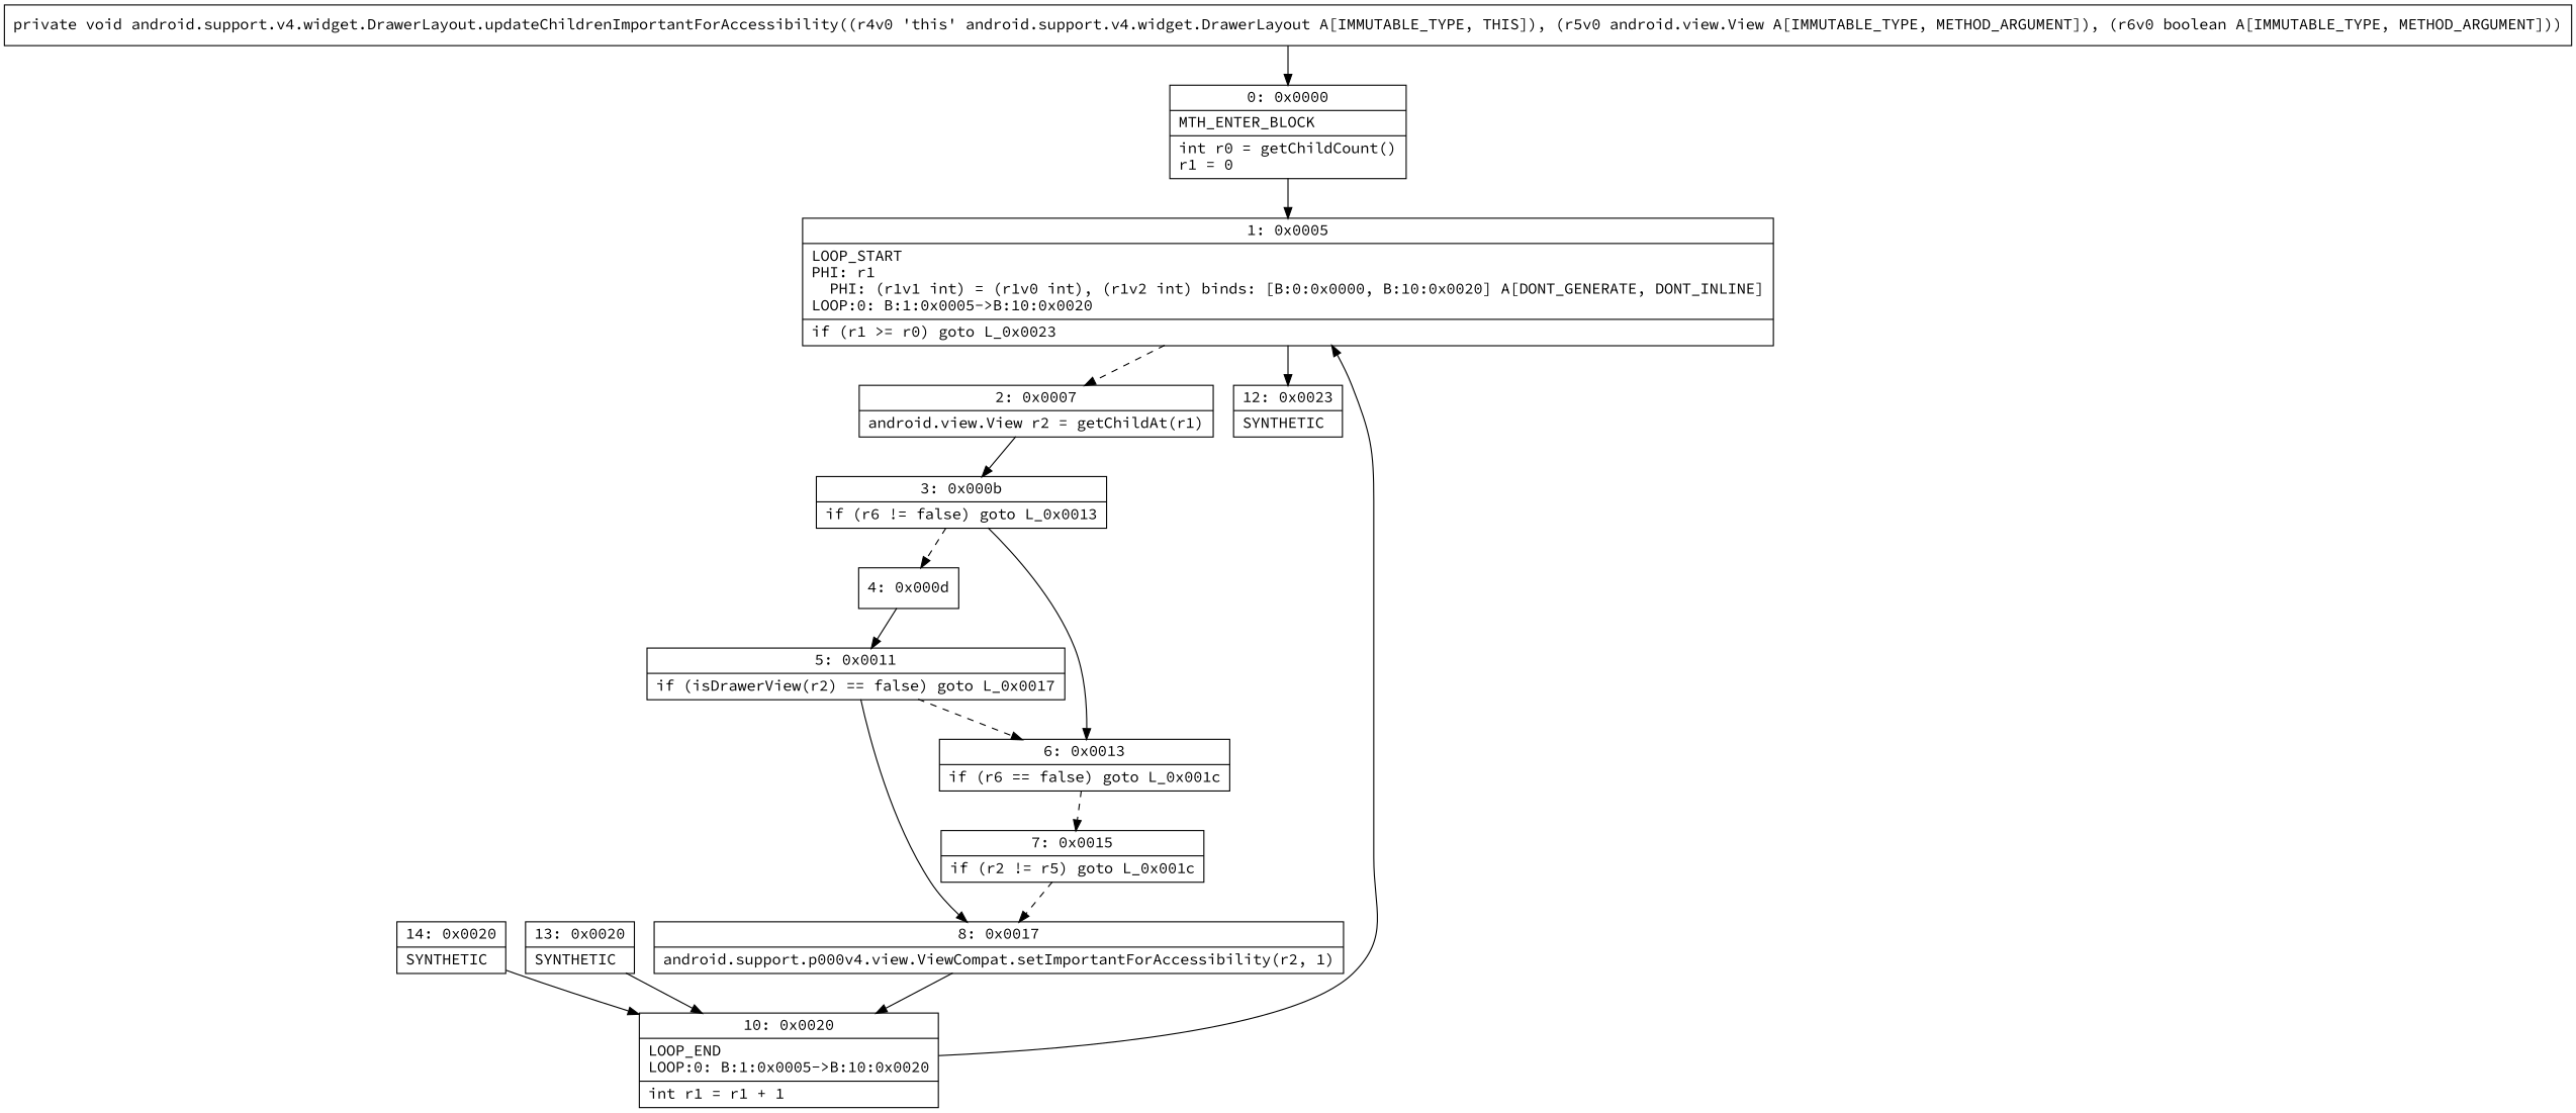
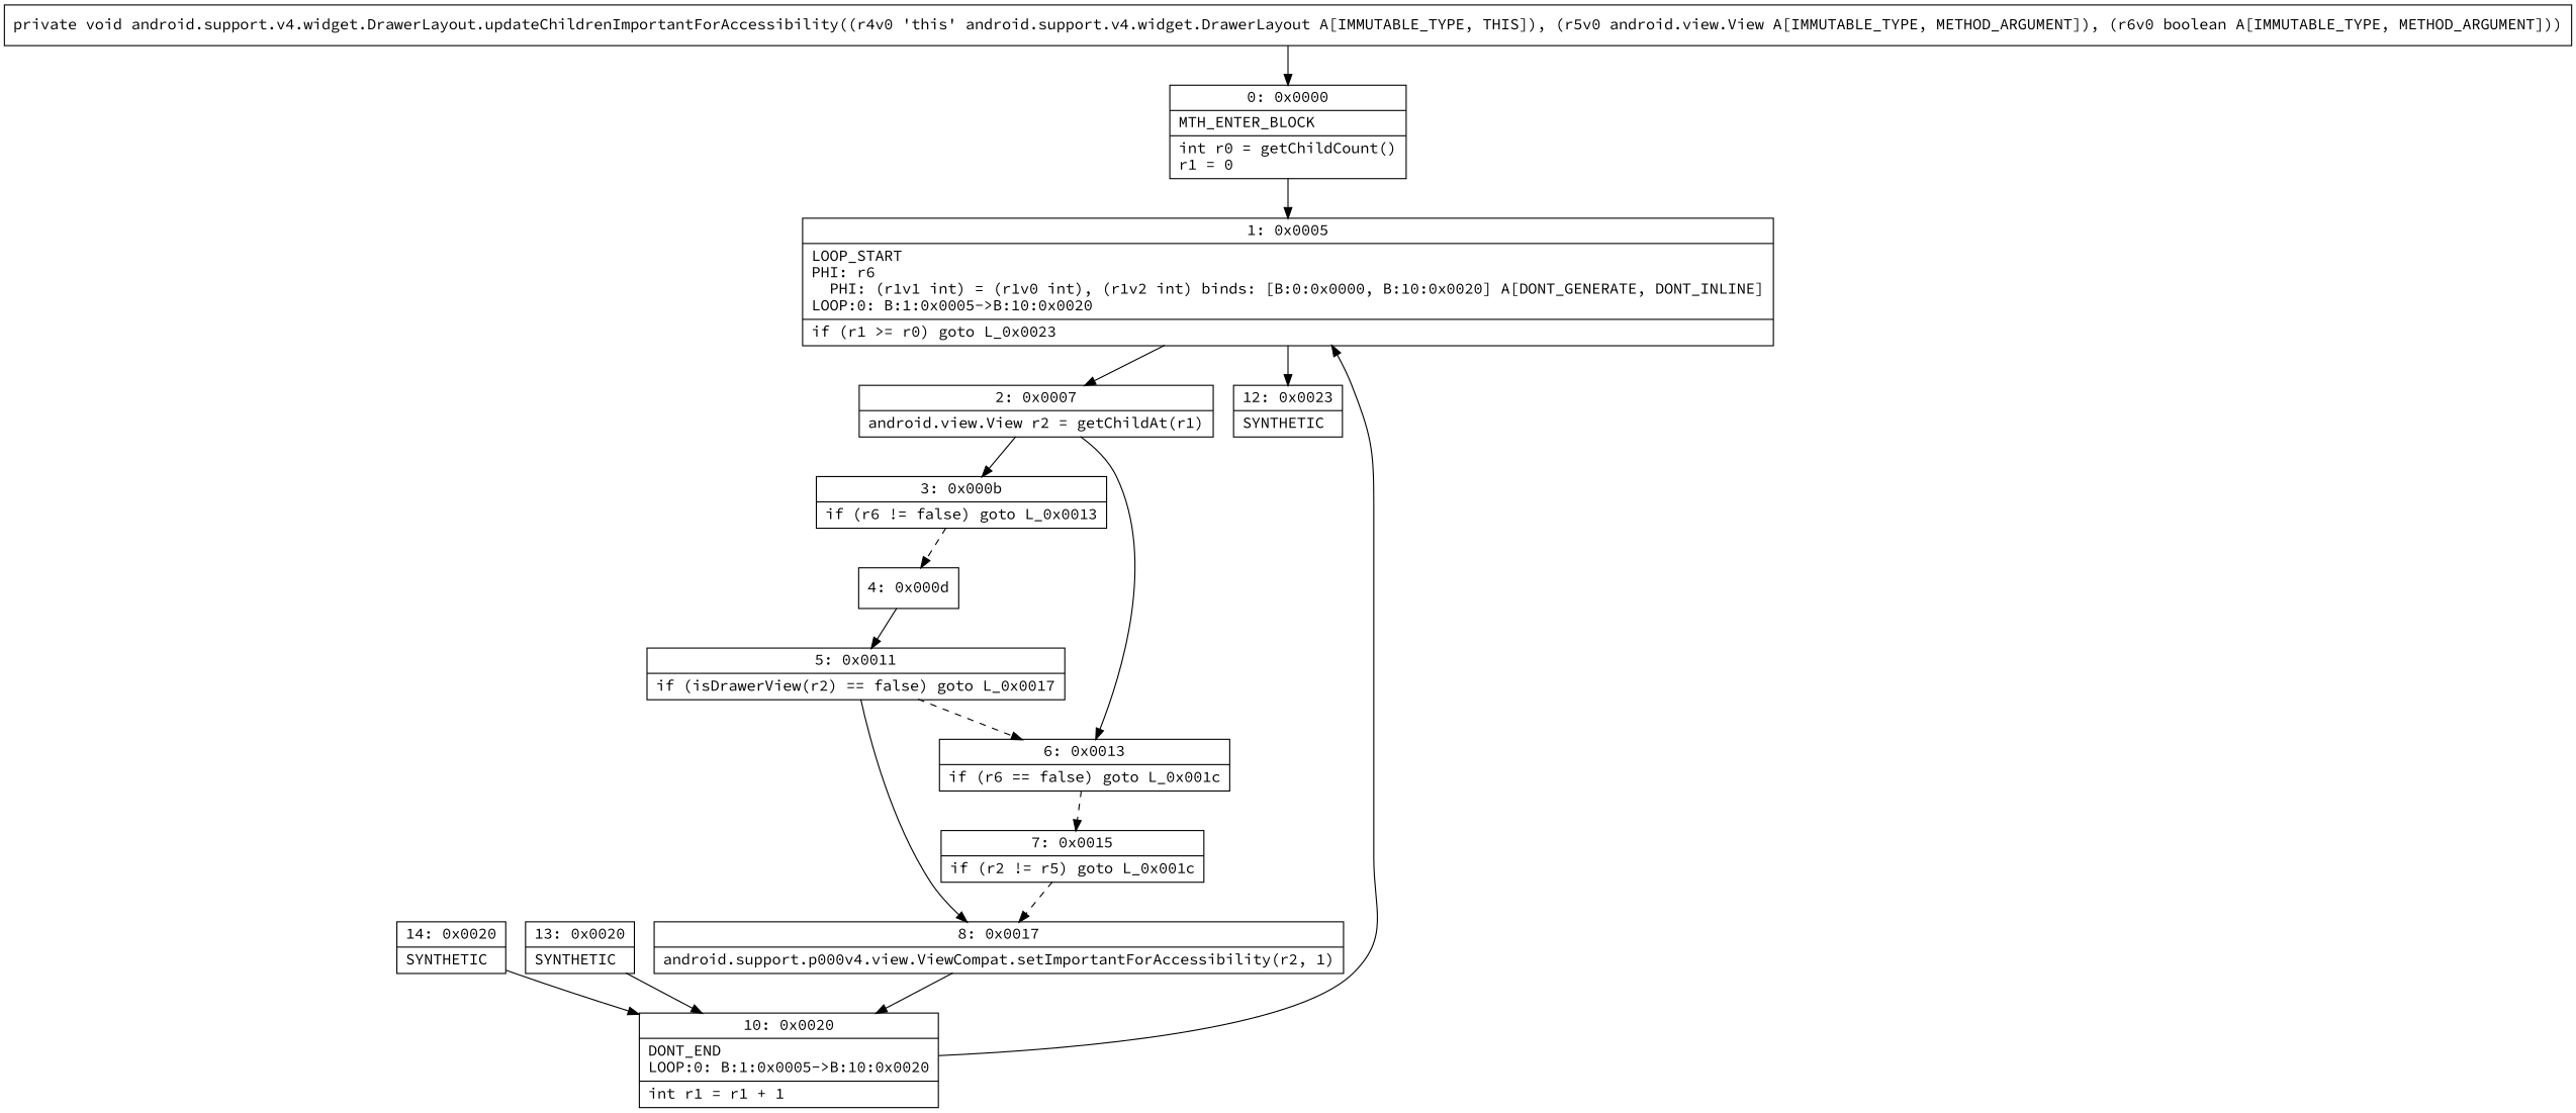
  digraph {
    fontname="Source Code Pro"
    node [fontname="Source Code Pro" shape=record]
    edge [fontname="Source Code Pro"]
    n1 [label="{0\:\ 0x0000|MTH_ENTER_BLOCK\l|int r0 = getChildCount()\lr1 = 0\l}"]
-   n2 [label="{1\:\ 0x0005|LOOP_START\lPHI: r1 \l  PHI: (r1v1 int) = (r1v0 int), (r1v2 int) binds: [B:0:0x0000, B:10:0x0020] A[DONT_GENERATE, DONT_INLINE]\lLOOP:0: B:1:0x0005\-\>B:10:0x0020\l|if (r1 \>= r0) goto L_0x0023\l}"]
+   n2 [label="{1\:\ 0x0005|LOOP_START\lPHI: r6 \l  PHI: (r1v1 int) = (r1v0 int), (r1v2 int) binds: [B:0:0x0000, B:10:0x0020] A[DONT_GENERATE, DONT_INLINE]\lLOOP:0: B:1:0x0005\-\>B:10:0x0020\l|if (r1 \>= r0) goto L_0x0023\l}"]
    n3 [label="{2\:\ 0x0007|android.view.View r2 = getChildAt(r1)\l}"]
    n4 [label="{12\:\ 0x0023|SYNTHETIC\l}"]
    n5 [label="{3\:\ 0x000b|if (r6 != false) goto L_0x0013\l}"]
    n6 [label="{4\:\ 0x000d}"]
    n7 [label="{6\:\ 0x0013|if (r6 == false) goto L_0x001c\l}"]
    n8 [label="{5\:\ 0x0011|if (isDrawerView(r2) == false) goto L_0x0017\l}"]
    n9 [label="{7\:\ 0x0015|if (r2 != r5) goto L_0x001c\l}"]
    n10 [label="{8\:\ 0x0017|android.support.p000v4.view.ViewCompat.setImportantForAccessibility(r2, 1)\l}"]
-   n11 [label="{10\:\ 0x0020|LOOP_END\lLOOP:0: B:1:0x0005\-\>B:10:0x0020\l|int r1 = r1 + 1\l}"]
+   n11 [label="{10\:\ 0x0020|DONT_END\lLOOP:0: B:1:0x0005\-\>B:10:0x0020\l|int r1 = r1 + 1\l}"]
    n12 [label="{14\:\ 0x0020|SYNTHETIC\l}"]
    n13 [label="{13\:\ 0x0020|SYNTHETIC\l}"]
    n14 [label="{private void android.support.v4.widget.DrawerLayout.updateChildrenImportantForAccessibility((r4v0 'this' android.support.v4.widget.DrawerLayout A[IMMUTABLE_TYPE, THIS]), (r5v0 android.view.View A[IMMUTABLE_TYPE, METHOD_ARGUMENT]), (r6v0 boolean A[IMMUTABLE_TYPE, METHOD_ARGUMENT])) }"]
    n1 -> n2
-   n2 -> n3 [style=dashed]
+   n2 -> n3 [style=solid]
    n2 -> n4
    n3 -> n5
    n5 -> n6 [style=dashed]
-   n5 -> n7
+   n3 -> n7
    n6 -> n8
    n7 -> n9 [style=dashed]
    n8 -> n7 [style=dashed]
    n8 -> n10
    n9 -> n10 [style=dashed]
    n10 -> n11
    n11 -> n2
    n12 -> n11
    n13 -> n11
    n14 -> n1
  }
